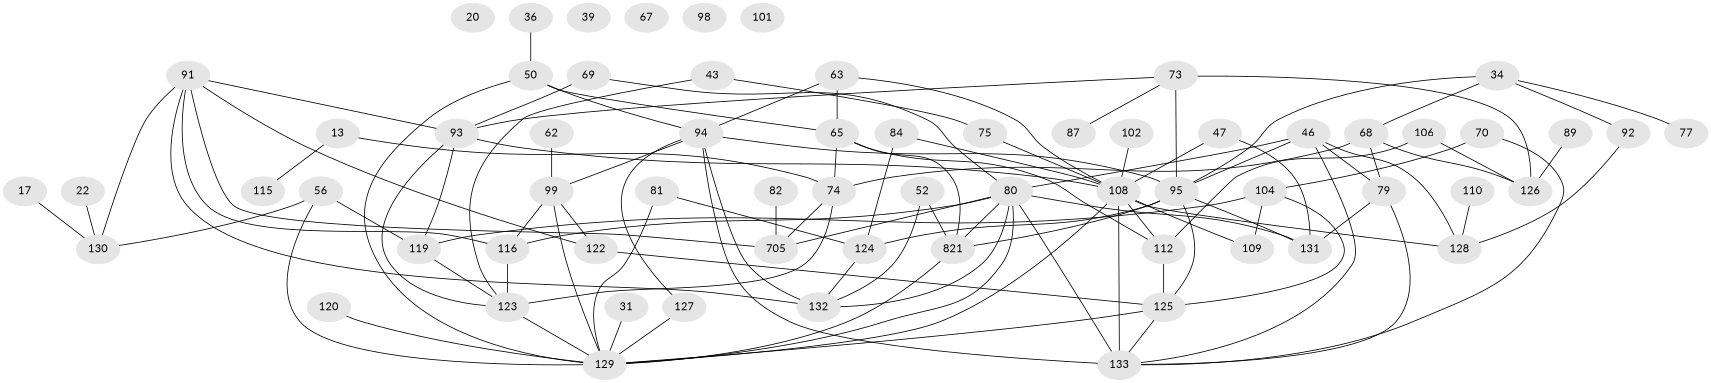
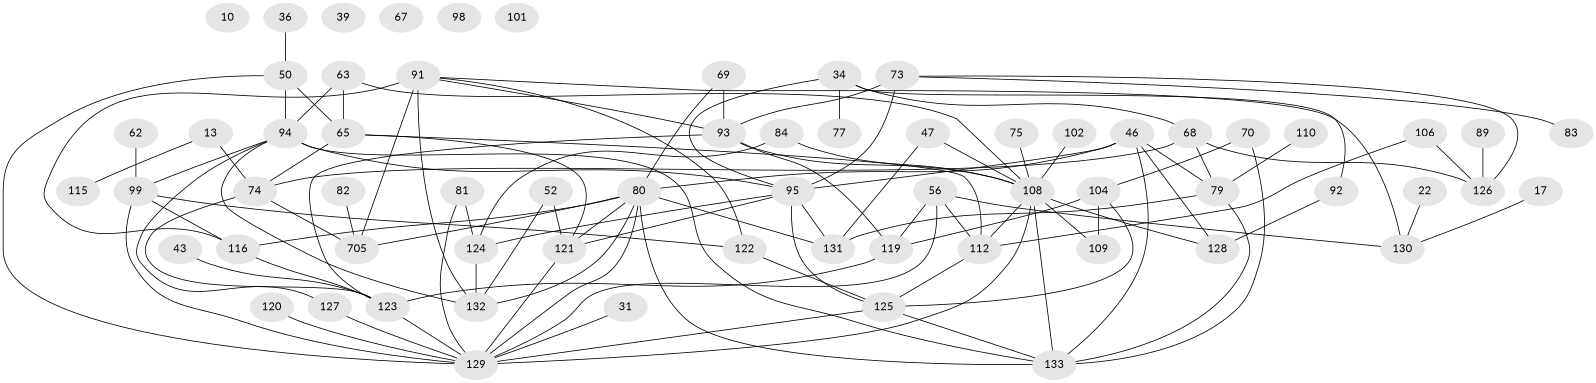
  graph {
    fontname=Lato
    node [color=gray90 fontname=Lato style=filled]
    edge [fontname=Lato]
-   10 [label=20]
+   10
    13
    74
    115
    123 [super="+11+118+85"]
    n6 [label=705]
    17
    130
    22
    129 [super="+3+42+60+117"]
    31
    34 [super="+16+21"]
    68 [super="+44"]
    77
    92
    95 [super="+1"]
    79 [super="+78"]
    126 [super="+19"]
    128
    131
-   121 [super="+113+55+103" label=821]
+   121 [super="+113+55+103"]
    124
    125 [super="+100+114"]
    50 [super="+29"]
    65
    94 [super="+90+51"]
    36
    39
    75 [super="+27"]
    108 [super="+58+107"]
    43
    46 [super="+26"]
    80 [super="+37+20"]
    133 [super="+97+71"]
    132
    116
    112 [super="+53"]
    109
    47
    99 [super="+64+76"]
    127
    52
    56 [super="+35"]
    119
    122
    62
    63
    67
    69 [super="+54"]
    93 [super="+48"]
    70
    104
    73
-   87
+   87 [label=83]
    81
    82
    84
    89
    91 [super="+33"]
    98
    101
    102
    106
    110
    120
    13 -- 74
    13 -- 115
    74 -- 123
    74 -- n6
    123 -- 129 [weight=3]
    17 -- 130
    22 -- 130
    31 -- 129
    34 -- 68
    34 -- 77
    34 -- 92
    34 -- 95
    68 -- 74 [weight=2]
    68 -- 79
    68 -- 126 [weight=2]
    92 -- 128
    95 -- 131
    95 -- 121
    95 -- 124
    95 -- 125
    79 -- 131
    79 -- 133 [weight=2]
    121 -- 129
    124 -- 132
    125 -- 129
    125 -- 133
    50 -- 129
    50 -- 65
    50 -- 94 [weight=2]
    65 -- 74
    65 -- 121
    65 -- 112
    94 -- 95
    94 -- 133 [weight=2]
    94 -- 132
    94 -- 99
    94 -- 127
    36 -- 50
    75 -- 108
    108 -- 129 [weight=3]
    108 -- 128 [weight=2]
    108 -- 133 [weight=4]
    108 -- 112
    108 -- 109 [weight=2]
    43 -- 123
-   43 -- 75
    46 -- 95 [weight=2]
    46 -- 79
    46 -- 128 [weight=2]
    46 -- 80
    46 -- 133
    80 -- n6
    80 -- 129
    80 -- 131
    80 -- 121
    80 -- 133
    80 -- 132
    80 -- 116
    116 -- 123
    112 -- 125
    47 -- 131
    47 -- 108
    99 -- 129
    99 -- 116 [weight=2]
    99 -- 122
    127 -- 129
    52 -- 121
    52 -- 132
    56 -- 130
    56 -- 129
+   56 -- 112 [weight=2]
    56 -- 119
    119 -- 123
    122 -- 125
    62 -- 99
    63 -- 65
    63 -- 94
    63 -- 108
    69 -- 80
    69 -- 93 [weight=3]
    93 -- 123
    93 -- 108
    93 -- 119
    70 -- 133
    70 -- 104
    104 -- 125
    104 -- 109
    104 -- 119
    73 -- 95 [weight=2]
    73 -- 126
    73 -- 93
    73 -- 87
    81 -- 129
    81 -- 124
    82 -- n6
    84 -- 124
    84 -- 108
    89 -- 126
    91 -- n6
    91 -- 130
    91 -- 132 [weight=2]
    91 -- 116
    91 -- 122
    91 -- 93
    102 -- 108
    106 -- 126
    106 -- 112
-   110 -- 128
+   110 -- 79
    120 -- 129
  }
